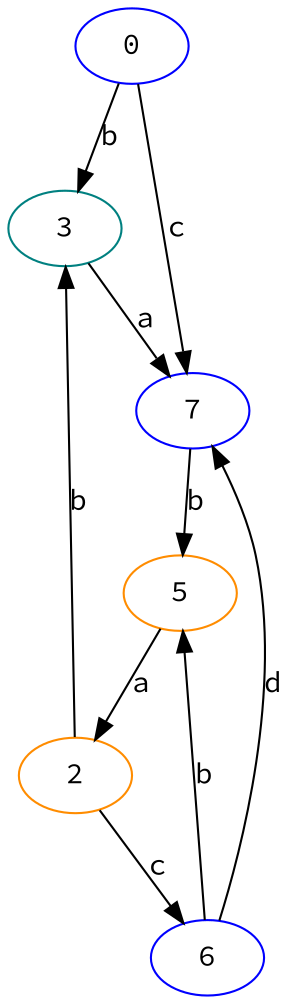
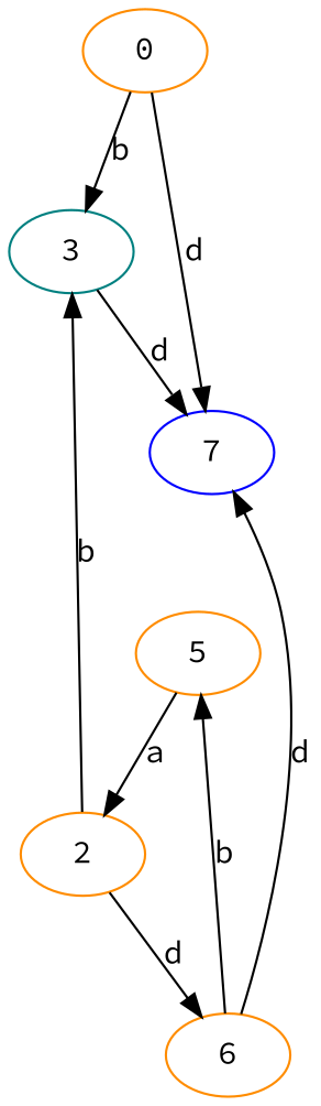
  strict digraph {
    fontname="Source Code Pro"
    node [color=blue fontname="Source Code Pro"]
    edge [fontname="Source Code Pro"]
    3 [color=teal]
-   0
+   0 [color=darkorange]
    7
    n4 [color=darkorange label=5]
    n5 [color=darkorange label=2]
-   6
-   3 -> 7 [label=a]
+   6 [color=darkorange]
+   3 -> 7 [label=d]
    0 -> 3 [label=b]
-   0 -> 7 [label=c]
-   7 -> n4 [label=b]
+   0 -> 7 [label=d]
    n4 -> n5 [label=a]
    n5 -> 3 [label=b]
-   n5 -> 6 [label=c]
+   n5 -> 6 [label=d]
    6 -> 7 [label=d]
    6 -> n4 [label=b]
  }
